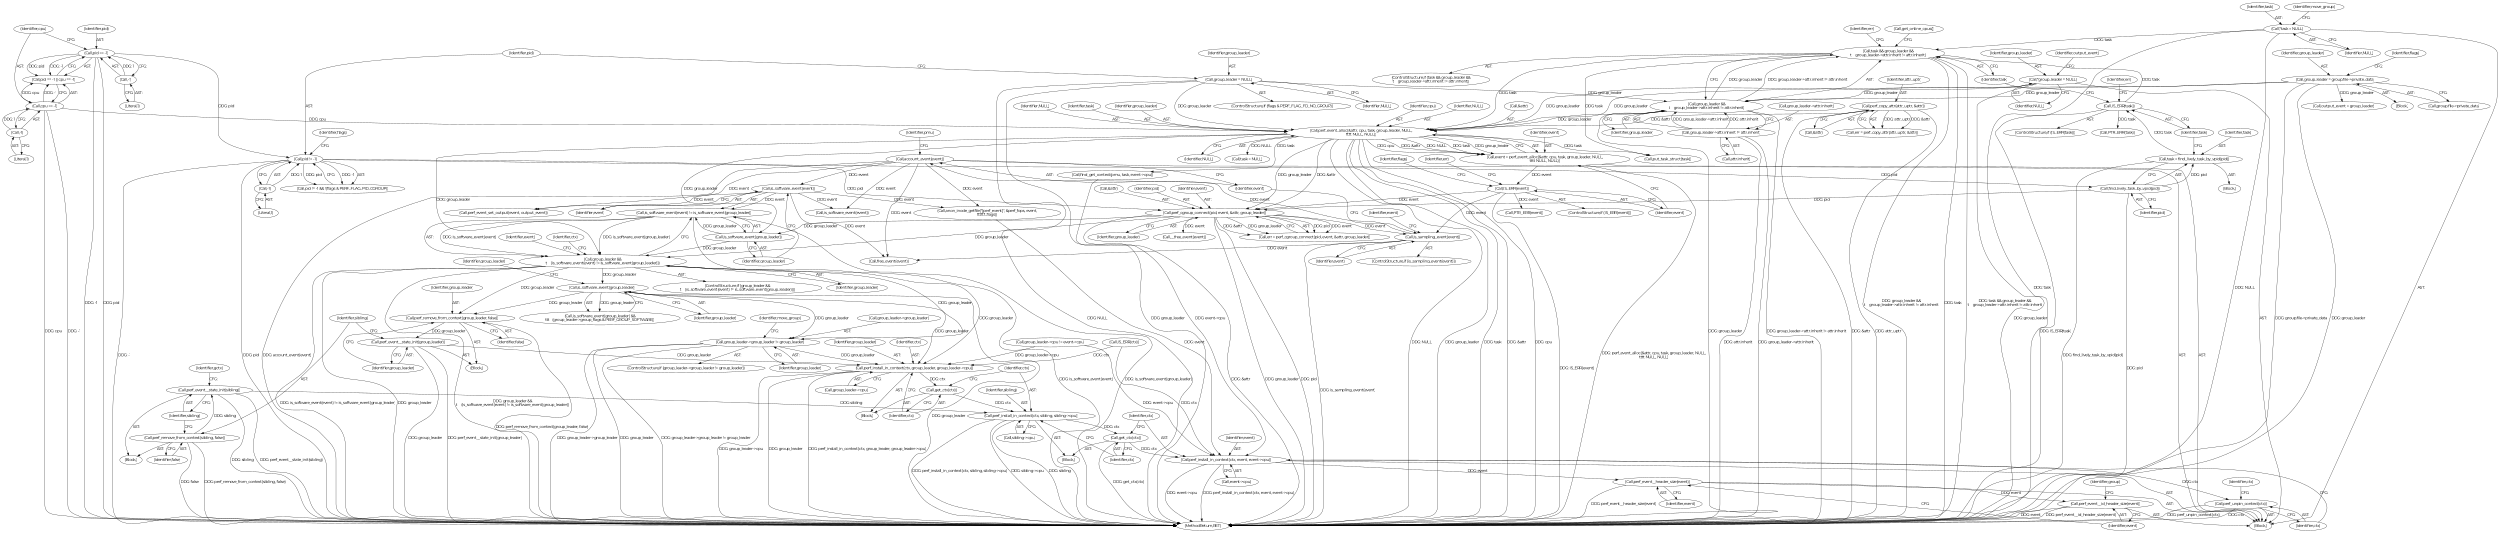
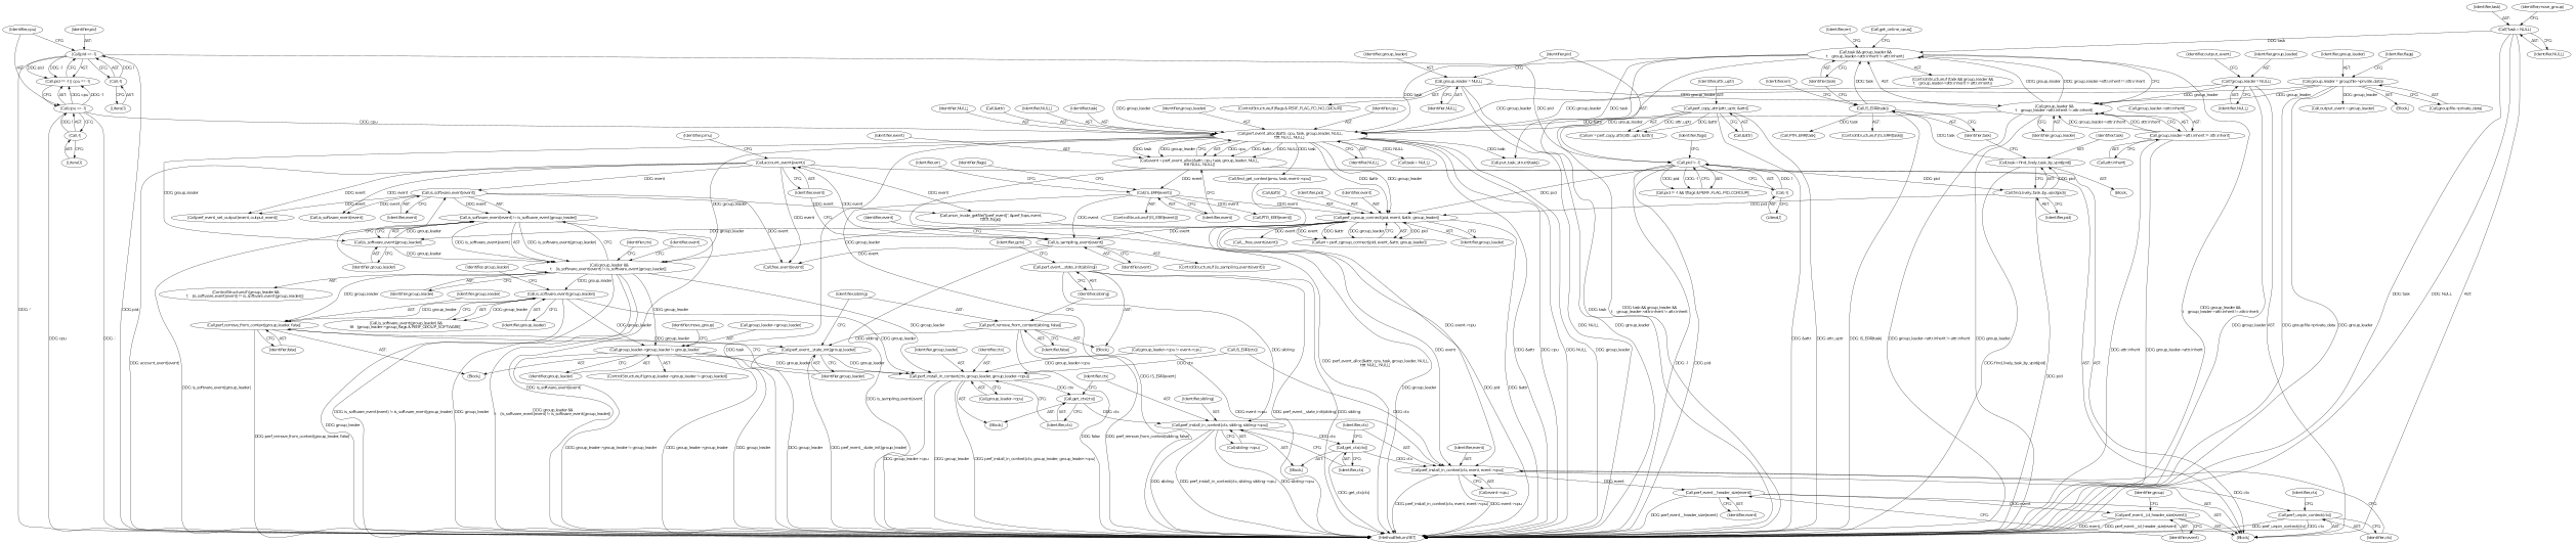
  digraph {
    fontname=Montserrat
    node [fontname=Montserrat]
    edge [fontname=Montserrat]
    n1 [label="(Call,perf_remove_from_context(group_leader, false))"]
    n2 [label="(Call,perf_event__state_init(group_leader))"]
    n3 [label="(Identifier,false)"]
    n4 [label="(Block,)"]
    n5 [label="(MethodReturn,RET)"]
    n6 [label="(Call,perf_install_in_context(ctx, group_leader, group_leader->cpu))"]
    n7 [label="(Identifier,group_leader)"]
    n8 [label="(Call,perf_remove_from_context(sibling, false))"]
    n9 [label="(Call,perf_event__state_init(sibling))"]
    n10 [label="(Identifier,false)"]
    n11 [label="(Block,)"]
    n12 [label="(Call,group_leader->group_leader != group_leader)"]
    n13 [label="(ControlStructure,if (group_leader->group_leader != group_leader))"]
    n14 [label="(Identifier,group_leader)"]
    n15 [label="(Call,get_ctx(ctx))"]
    n16 [label="(Block,)"]
    n17 [label="(Call,group_leader->cpu)"]
    n18 [label="(Call,group_leader &&\n\t    (is_software_event(event) != is_software_event(group_leader)))"]
    n19 [label="(Call,is_software_event(event) != is_software_event(group_leader))"]
    n20 [label="(Call,is_software_event(group_leader))"]
    n21 [label="(Identifier,group_leader)"]
    n22 [label="(ControlStructure,if (group_leader &&\n\t    (is_software_event(event) != is_software_event(group_leader))))"]
    n23 [label="(Call,is_software_event(group_leader))"]
    n24 [label="(Call,is_software_event(group_leader) &&\n\t\t\t   (group_leader->group_flags & PERF_GROUP_SOFTWARE))"]
    n25 [label="(Identifier,group_leader)"]
    n26 [label="(Call,perf_cgroup_connect(pid, event, &attr, group_leader))"]
    n27 [label="(Call,is_sampling_event(event))"]
    n28 [label="(Call,err = perf_cgroup_connect(pid, event, &attr, group_leader))"]
    n29 [label="(Identifier,group_leader)"]
    n30 [label="(Call,__free_event(event))"]
    n31 [label="(Identifier,group_leader)"]
    n32 [label="(Call,free_event(event))"]
    n33 [label="(Call,account_event(event))"]
    n34 [label="(Identifier,event)"]
    n35 [label="(ControlStructure,if (is_sampling_event(event)))"]
    n36 [label="(Call,pid != -1)"]
    n37 [label="(Call,-1)"]
    n38 [label="(Call,find_lively_task_by_vpid(pid))"]
    n39 [label="(Call,pid != -1 && !(flags & PERF_FLAG_PID_CGROUP))"]
    n40 [label="(Literal,1)"]
    n41 [label="(Call,task = find_lively_task_by_vpid(pid))"]
    n42 [label="(Identifier,pid)"]
    n43 [label="(Call,pid == -1)"]
    n44 [label="(Call,-1)"]
    n45 [label="(Call,pid == -1 || cpu == -1)"]
    n46 [label="(Literal,1)"]
    n47 [label="(Call,cpu == -1)"]
    n48 [label="(Call,IS_ERR(task))"]
    n49 [label="(Block,)"]
    n50 [label="(Call,IS_ERR(event))"]
    n51 [label="(Identifier,event)"]
    n52 [label="(Call,PTR_ERR(event))"]
    n53 [label="(ControlStructure,if (IS_ERR(event)))"]
    n54 [label="(Call,event = perf_event_alloc(&attr, cpu, task, group_leader, NULL,\n\t\t\t\t NULL, NULL))"]
    n55 [label="(Call,perf_event_alloc(&attr, cpu, task, group_leader, NULL,\n\t\t\t\t NULL, NULL))"]
    n56 [label="(Block,)"]
    n57 [label="(Call,find_get_context(pmu, task, event->cpu))"]
    n58 [label="(Call,put_task_struct(task))"]
    n59 [label="(Identifier,NULL)"]
    n60 [label="(Call,task = NULL)"]
    n61 [label="(Call,perf_install_in_context(ctx, event, event->cpu))"]
    n62 [label="(Call,perf_copy_attr(attr_uptr, &attr))"]
    n63 [label="(Call,err = perf_copy_attr(attr_uptr, &attr))"]
    n64 [label="(Call,&attr)"]
    n65 [label="(Call,-1)"]
    n66 [label="(Literal,1)"]
    n67 [label="(Call,task && group_leader &&\n\t    group_leader->attr.inherit != attr.inherit)"]
    n68 [label="(Call,group_leader &&\n\t    group_leader->attr.inherit != attr.inherit)"]
    n69 [label="(ControlStructure,if (task && group_leader &&\n\t    group_leader->attr.inherit != attr.inherit))"]
    n70 [label="(Identifier,task)"]
    n71 [label="(Call,group_leader->attr.inherit != attr.inherit)"]
    n72 [label="(Identifier,group_leader)"]
    n73 [label="(Call,*task = NULL)"]
    n74 [label="(Identifier,NULL)"]
    n75 [label="(Identifier,task)"]
    n76 [label="(ControlStructure,if (IS_ERR(task)))"]
    n77 [label="(Call,PTR_ERR(task))"]
    n78 [label="(Call,attr.inherit)"]
    n79 [label="(Call,*group_leader = NULL)"]
    n80 [label="(Identifier,NULL)"]
    n81 [label="(Call,group_leader = group.file->private_data)"]
    n82 [label="(Call,output_event = group_leader)"]
    n83 [label="(Block,)"]
    n84 [label="(Call,group.file->private_data)"]
    n85 [label="(Call,group_leader = NULL)"]
    n86 [label="(ControlStructure,if (flags & PERF_FLAG_FD_NO_GROUP))"]
    n87 [label="(Identifier,NULL)"]
    n88 [label="(Call,is_software_event(event))"]
    n89 [label="(Call,is_software_event(event))"]
    n90 [label="(Identifier,event)"]
    n91 [label="(Call,anon_inode_getfile(\"[perf_event]\", &perf_fops, event,\n\t\t\t\t\tf_flags))"]
    n92 [label="(Call,perf_event_set_output(event, output_event))"]
    n93 [label="(Identifier,event)"]
    n94 [label="(Call,perf_install_in_context(ctx, sibling, sibling->cpu))"]
    n95 [label="(Identifier,ctx)"]
    n96 [label="(Call,get_ctx(ctx))"]
    n97 [label="(Block,)"]
    n98 [label="(Call,sibling->cpu)"]
    n99 [label="(Identifier,ctx)"]
    n100 [label="(Call,perf_unpin_context(ctx))"]
    n101 [label="(Call,perf_event__header_size(event))"]
    n102 [label="(Call,event->cpu)"]
    n103 [label="(Identifier,ctx)"]
    n104 [label="(Call,perf_event__id_header_size(event))"]
    n105 [label="(Identifier,event)"]
    n106 [label="(Identifier,event)"]
    n107 [label="(Identifier,sibling)"]
    n108 [label="(Identifier,group_leader)"]
    n109 [label="(Call,&attr)"]
    n110 [label="(Identifier,event)"]
    n111 [label="(Identifier,ctx)"]
    n112 [label="(Identifier,task)"]
    n113 [label="(Identifier,event)"]
    n114 [label="(Identifier,event)"]
    n115 [label="(Call,&attr)"]
    n116 [label="(Identifier,group_leader)"]
    n117 [label="(Identifier,flags)"]
    n118 [label="(Identifier,pid)"]
    n119 [label="(Identifier,attr_uptr)"]
    n120 [label="(Identifier,group)"]
    n121 [label="(Identifier,group_leader)"]
    n122 [label="(Identifier,flags)"]
    n123 [label="(Identifier,move_group)"]
    n124 [label="(Identifier,event)"]
    n125 [label="(Call,group_leader->group_leader)"]
    n126 [label="(Identifier,ctx)"]
    n127 [label="(Identifier,NULL)"]
    n128 [label="(Identifier,task)"]
    n129 [label="(Identifier,sibling)"]
    n130 [label="(Identifier,group_leader)"]
    n131 [label="(Identifier,flags)"]
    n132 [label="(Identifier,ctx)"]
    n133 [label="(Identifier,output_event)"]
    n134 [label="(Identifier,err)"]
    n135 [label="(Identifier,event)"]
    n136 [label="(Identifier,gctx)"]
    n137 [label="(Identifier,err)"]
    n138 [label="(Identifier,group_leader)"]
    n139 [label="(Identifier,task)"]
    n140 [label="(Call,get_online_cpus())"]
    n141 [label="(Identifier,pmu)"]
    n142 [label="(Identifier,ctx)"]
    n143 [label="(Identifier,cpu)"]
    n144 [label="(Identifier,group_leader)"]
    n145 [label="(Call,IS_ERR(ctx))"]
    n146 [label="(Identifier,cpu)"]
    n147 [label="(Identifier,move_group)"]
    n148 [label="(Identifier,pid)"]
    n149 [label="(Identifier,err)"]
    n150 [label="(Identifier,sibling)"]
    n151 [label="(Call,group_leader->attr.inherit)"]
    n152 [label="(Identifier,NULL)"]
    n153 [label="(Identifier,pid)"]
    n154 [label="(Identifier,group_leader)"]
    n155 [label="(Identifier,ctx)"]
    n156 [label="(Call,group_leader->cpu != event->cpu)"]
    n1 -> n2 [label="DDG: group_leader"]
    n1 -> n3 [label="CFG: "]
    n1 -> n4 [label="AST: "]
    n1 -> n5 [label="DDG: perf_remove_from_context(group_leader, false)"]
    n2 -> n4 [label="AST: "]
    n2 -> n5 [label="DDG: group_leader"]
    n2 -> n5 [label="DDG: perf_event__state_init(group_leader)"]
    n2 -> n6 [label="DDG: group_leader"]
    n2 -> n7 [label="CFG: "]
    n3 -> n1 [label="AST: "]
    n6 -> n5 [label="DDG: perf_install_in_context(ctx, group_leader, group_leader->cpu)"]
    n6 -> n5 [label="DDG: group_leader->cpu"]
    n6 -> n5 [label="DDG: group_leader"]
    n6 -> n15 [label="DDG: ctx"]
    n6 -> n16 [label="AST: "]
    n6 -> n17 [label="CFG: "]
    n7 -> n1 [label="CFG: "]
    n7 -> n2 [label="AST: "]
    n8 -> n5 [label="DDG: false"]
    n8 -> n5 [label="DDG: perf_remove_from_context(sibling, false)"]
-   n8 -> n9 [label="DDG: sibling"]
+   n8 -> n2 [label="DDG: sibling"]
    n8 -> n10 [label="CFG: "]
    n8 -> n11 [label="AST: "]
    n9 -> n5 [label="DDG: perf_event__state_init(sibling)"]
    n9 -> n5 [label="DDG: sibling"]
    n9 -> n11 [label="AST: "]
    n9 -> n94 [label="DDG: sibling"]
    n9 -> n107 [label="CFG: "]
    n10 -> n8 [label="AST: "]
    n12 -> n5 [label="DDG: group_leader"]
    n12 -> n5 [label="DDG: group_leader->group_leader != group_leader"]
    n12 -> n5 [label="DDG: group_leader->group_leader"]
    n12 -> n6 [label="DDG: group_leader"]
    n12 -> n13 [label="AST: "]
    n12 -> n14 [label="CFG: "]
    n14 -> n12 [label="AST: "]
    n15 -> n16 [label="AST: "]
    n15 -> n94 [label="DDG: ctx"]
    n15 -> n95 [label="CFG: "]
    n17 -> n6 [label="AST: "]
    n18 -> n1 [label="DDG: group_leader"]
    n18 -> n5 [label="DDG: group_leader"]
    n18 -> n5 [label="DDG: group_leader &&\n\t    (is_software_event(event) != is_software_event(group_leader))"]
    n18 -> n5 [label="DDG: is_software_event(event) != is_software_event(group_leader)"]
    n18 -> n6 [label="DDG: group_leader"]
    n18 -> n12 [label="DDG: group_leader"]
    n18 -> n19 [label="CFG: "]
    n18 -> n20 [label="DDG: group_leader"]
    n18 -> n21 [label="CFG: "]
    n18 -> n22 [label="AST: "]
    n19 -> n5 [label="DDG: is_software_event(event)"]
    n19 -> n5 [label="DDG: is_software_event(group_leader)"]
    n19 -> n18 [label="AST: "]
    n19 -> n18 [label="DDG: is_software_event(event)"]
    n19 -> n18 [label="DDG: is_software_event(group_leader)"]
    n19 -> n23 [label="CFG: "]
    n20 -> n1 [label="DDG: group_leader"]
    n20 -> n5 [label="DDG: group_leader"]
    n20 -> n6 [label="DDG: group_leader"]
    n20 -> n12 [label="DDG: group_leader"]
    n20 -> n24 [label="AST: "]
    n20 -> n24 [label="DDG: group_leader"]
    n20 -> n25 [label="CFG: "]
    n21 -> n18 [label="AST: "]
    n23 -> n18 [label="DDG: group_leader"]
    n23 -> n19 [label="AST: "]
    n23 -> n19 [label="DDG: group_leader"]
    n23 -> n31 [label="CFG: "]
    n24 -> n20 [label="CFG: "]
    n25 -> n20 [label="AST: "]
    n26 -> n5 [label="DDG: pid"]
    n26 -> n5 [label="DDG: &attr"]
    n26 -> n5 [label="DDG: group_leader"]
    n26 -> n18 [label="DDG: group_leader"]
    n26 -> n23 [label="DDG: group_leader"]
    n26 -> n27 [label="DDG: event"]
    n26 -> n28 [label="AST: "]
    n26 -> n28 [label="DDG: pid"]
    n26 -> n28 [label="DDG: event"]
    n26 -> n28 [label="DDG: &attr"]
    n26 -> n28 [label="DDG: group_leader"]
    n26 -> n29 [label="CFG: "]
    n26 -> n30 [label="DDG: event"]
    n27 -> n5 [label="DDG: is_sampling_event(event)"]
    n27 -> n32 [label="DDG: event"]
    n27 -> n33 [label="DDG: event"]
    n27 -> n34 [label="CFG: "]
    n27 -> n35 [label="AST: "]
    n28 -> n26 [label="CFG: "]
    n29 -> n26 [label="AST: "]
    n31 -> n23 [label="AST: "]
    n31 -> n88 [label="CFG: "]
    n33 -> n5 [label="DDG: account_event(event)"]
    n33 -> n32 [label="DDG: event"]
    n33 -> n56 [label="AST: "]
    n33 -> n88 [label="DDG: event"]
    n33 -> n89 [label="DDG: event"]
    n33 -> n91 [label="DDG: event"]
    n33 -> n92 [label="DDG: event"]
    n33 -> n93 [label="CFG: "]
    n34 -> n27 [label="AST: "]
    n36 -> n5 [label="DDG: pid"]
    n36 -> n5 [label="DDG: -1"]
    n36 -> n26 [label="DDG: pid"]
    n36 -> n37 [label="CFG: "]
    n36 -> n38 [label="DDG: pid"]
    n36 -> n39 [label="AST: "]
    n36 -> n39 [label="DDG: pid"]
    n36 -> n39 [label="DDG: -1"]
    n37 -> n36 [label="AST: "]
    n37 -> n36 [label="DDG: 1"]
    n37 -> n40 [label="CFG: "]
    n38 -> n5 [label="DDG: pid"]
    n38 -> n26 [label="DDG: pid"]
    n38 -> n41 [label="AST: "]
    n38 -> n41 [label="DDG: pid"]
    n38 -> n42 [label="CFG: "]
    n39 -> n36 [label="CFG: "]
    n40 -> n37 [label="AST: "]
    n41 -> n5 [label="DDG: find_lively_task_by_vpid(pid)"]
    n41 -> n38 [label="CFG: "]
    n41 -> n48 [label="DDG: task"]
    n41 -> n49 [label="AST: "]
    n42 -> n38 [label="AST: "]
    n43 -> n5 [label="DDG: -1"]
    n43 -> n5 [label="DDG: pid"]
    n43 -> n36 [label="DDG: pid"]
    n43 -> n44 [label="CFG: "]
    n43 -> n45 [label="AST: "]
    n43 -> n45 [label="DDG: pid"]
    n43 -> n45 [label="DDG: -1"]
    n44 -> n43 [label="AST: "]
    n44 -> n43 [label="DDG: 1"]
    n44 -> n46 [label="CFG: "]
    n45 -> n43 [label="CFG: "]
    n45 -> n47 [label="CFG: "]
    n46 -> n44 [label="AST: "]
    n47 -> n5 [label="DDG: -1"]
    n47 -> n5 [label="DDG: cpu"]
    n47 -> n45 [label="AST: "]
    n47 -> n45 [label="DDG: cpu"]
    n47 -> n45 [label="DDG: -1"]
    n47 -> n55 [label="DDG: cpu"]
    n47 -> n65 [label="CFG: "]
    n48 -> n5 [label="DDG: IS_ERR(task)"]
    n48 -> n67 [label="DDG: task"]
    n48 -> n75 [label="CFG: "]
    n48 -> n76 [label="AST: "]
    n48 -> n77 [label="DDG: task"]
    n50 -> n5 [label="DDG: IS_ERR(event)"]
    n50 -> n26 [label="DDG: event"]
    n50 -> n27 [label="DDG: event"]
    n50 -> n51 [label="CFG: "]
    n50 -> n52 [label="DDG: event"]
    n50 -> n53 [label="AST: "]
    n51 -> n50 [label="AST: "]
    n51 -> n54 [label="CFG: "]
    n54 -> n5 [label="DDG: perf_event_alloc(&attr, cpu, task, group_leader, NULL,\n\t\t\t\t NULL, NULL)"]
    n54 -> n50 [label="DDG: event"]
    n54 -> n55 [label="CFG: "]
    n54 -> n56 [label="AST: "]
    n55 -> n5 [label="DDG: task"]
    n55 -> n5 [label="DDG: &attr"]
    n55 -> n5 [label="DDG: cpu"]
    n55 -> n5 [label="DDG: NULL"]
    n55 -> n5 [label="DDG: group_leader"]
    n55 -> n18 [label="DDG: group_leader"]
    n55 -> n23 [label="DDG: group_leader"]
    n55 -> n26 [label="DDG: &attr"]
    n55 -> n26 [label="DDG: group_leader"]
    n55 -> n54 [label="AST: "]
    n55 -> n54 [label="DDG: cpu"]
    n55 -> n54 [label="DDG: &attr"]
    n55 -> n54 [label="DDG: NULL"]
    n55 -> n54 [label="DDG: task"]
    n55 -> n54 [label="DDG: group_leader"]
    n55 -> n57 [label="DDG: task"]
    n55 -> n58 [label="DDG: task"]
    n55 -> n59 [label="CFG: "]
    n55 -> n60 [label="DDG: NULL"]
    n57 -> n61 [label="DDG: event->cpu"]
    n59 -> n55 [label="AST: "]
    n61 -> n5 [label="DDG: event->cpu"]
    n61 -> n5 [label="DDG: perf_install_in_context(ctx, event, event->cpu)"]
    n61 -> n56 [label="AST: "]
    n61 -> n100 [label="DDG: ctx"]
    n61 -> n101 [label="DDG: event"]
    n61 -> n102 [label="CFG: "]
    n62 -> n5 [label="DDG: attr_uptr"]
    n62 -> n5 [label="DDG: &attr"]
    n62 -> n55 [label="DDG: &attr"]
    n62 -> n63 [label="AST: "]
    n62 -> n63 [label="DDG: attr_uptr"]
    n62 -> n63 [label="DDG: &attr"]
    n62 -> n64 [label="CFG: "]
-   n63 -> n62 [label="CFG: "]
    n64 -> n62 [label="AST: "]
    n65 -> n47 [label="AST: "]
    n65 -> n47 [label="DDG: 1"]
    n65 -> n66 [label="CFG: "]
    n66 -> n65 [label="AST: "]
    n67 -> n5 [label="DDG: group_leader &&\n\t    group_leader->attr.inherit != attr.inherit"]
    n67 -> n5 [label="DDG: task"]
    n67 -> n5 [label="DDG: task && group_leader &&\n\t    group_leader->attr.inherit != attr.inherit"]
    n67 -> n55 [label="DDG: task"]
    n67 -> n58 [label="DDG: task"]
    n67 -> n68 [label="CFG: "]
    n67 -> n69 [label="AST: "]
    n67 -> n70 [label="CFG: "]
    n68 -> n5 [label="DDG: group_leader->attr.inherit != attr.inherit"]
    n68 -> n5 [label="DDG: group_leader"]
    n68 -> n55 [label="DDG: group_leader"]
    n68 -> n67 [label="AST: "]
    n68 -> n67 [label="DDG: group_leader"]
    n68 -> n67 [label="DDG: group_leader->attr.inherit != attr.inherit"]
    n68 -> n71 [label="CFG: "]
    n68 -> n72 [label="CFG: "]
    n70 -> n48 [label="CFG: "]
    n70 -> n67 [label="AST: "]
    n71 -> n5 [label="DDG: attr.inherit"]
    n71 -> n5 [label="DDG: group_leader->attr.inherit"]
    n71 -> n68 [label="AST: "]
    n71 -> n68 [label="DDG: group_leader->attr.inherit"]
    n71 -> n68 [label="DDG: attr.inherit"]
    n71 -> n78 [label="CFG: "]
    n72 -> n68 [label="AST: "]
    n73 -> n5 [label="DDG: task"]
    n73 -> n5 [label="DDG: NULL"]
    n73 -> n56 [label="AST: "]
    n73 -> n67 [label="DDG: task"]
    n73 -> n74 [label="CFG: "]
    n74 -> n73 [label="AST: "]
    n75 -> n41 [label="CFG: "]
    n75 -> n48 [label="AST: "]
    n78 -> n71 [label="AST: "]
    n79 -> n5 [label="DDG: group_leader"]
    n79 -> n55 [label="DDG: group_leader"]
    n79 -> n56 [label="AST: "]
    n79 -> n68 [label="DDG: group_leader"]
    n79 -> n80 [label="CFG: "]
    n80 -> n79 [label="AST: "]
    n81 -> n5 [label="DDG: group.file->private_data"]
    n81 -> n5 [label="DDG: group_leader"]
    n81 -> n55 [label="DDG: group_leader"]
    n81 -> n68 [label="DDG: group_leader"]
    n81 -> n82 [label="DDG: group_leader"]
    n81 -> n83 [label="AST: "]
    n81 -> n84 [label="CFG: "]
    n84 -> n81 [label="AST: "]
    n85 -> n5 [label="DDG: NULL"]
    n85 -> n5 [label="DDG: group_leader"]
    n85 -> n55 [label="DDG: group_leader"]
    n85 -> n68 [label="DDG: group_leader"]
    n85 -> n86 [label="AST: "]
    n85 -> n87 [label="CFG: "]
    n87 -> n85 [label="AST: "]
    n88 -> n19 [label="AST: "]
    n88 -> n19 [label="DDG: event"]
    n88 -> n32 [label="DDG: event"]
    n88 -> n89 [label="DDG: event"]
    n88 -> n90 [label="CFG: "]
    n88 -> n91 [label="DDG: event"]
    n88 -> n92 [label="DDG: event"]
    n90 -> n88 [label="AST: "]
    n91 -> n61 [label="DDG: event"]
    n93 -> n27 [label="CFG: "]
    n93 -> n33 [label="AST: "]
    n94 -> n5 [label="DDG: sibling"]
    n94 -> n5 [label="DDG: perf_install_in_context(ctx, sibling, sibling->cpu)"]
    n94 -> n5 [label="DDG: sibling->cpu"]
    n94 -> n96 [label="DDG: ctx"]
    n94 -> n97 [label="AST: "]
    n94 -> n98 [label="CFG: "]
    n95 -> n6 [label="CFG: "]
    n95 -> n15 [label="AST: "]
    n96 -> n5 [label="DDG: get_ctx(ctx)"]
    n96 -> n61 [label="DDG: ctx"]
    n96 -> n97 [label="AST: "]
    n96 -> n99 [label="CFG: "]
    n98 -> n94 [label="AST: "]
    n99 -> n94 [label="CFG: "]
    n99 -> n96 [label="AST: "]
    n100 -> n5 [label="DDG: perf_unpin_context(ctx)"]
    n100 -> n5 [label="DDG: ctx"]
    n100 -> n56 [label="AST: "]
    n100 -> n103 [label="CFG: "]
    n101 -> n5 [label="DDG: perf_event__header_size(event)"]
    n101 -> n56 [label="AST: "]
    n101 -> n104 [label="DDG: event"]
    n101 -> n105 [label="CFG: "]
    n102 -> n61 [label="AST: "]
    n103 -> n61 [label="CFG: "]
    n103 -> n100 [label="AST: "]
    n104 -> n5 [label="DDG: event"]
    n104 -> n5 [label="DDG: perf_event__id_header_size(event)"]
    n104 -> n56 [label="AST: "]
    n104 -> n106 [label="CFG: "]
    n105 -> n101 [label="AST: "]
    n106 -> n101 [label="CFG: "]
    n106 -> n104 [label="AST: "]
    n107 -> n8 [label="CFG: "]
    n107 -> n9 [label="AST: "]
    n108 -> n6 [label="AST: "]
    n109 -> n55 [label="AST: "]
    n110 -> n54 [label="AST: "]
    n111 -> n6 [label="AST: "]
    n112 -> n73 [label="AST: "]
    n113 -> n26 [label="AST: "]
    n114 -> n27 [label="CFG: "]
    n115 -> n26 [label="AST: "]
    n116 -> n1 [label="AST: "]
    n117 -> n36 [label="CFG: "]
    n118 -> n26 [label="AST: "]
    n119 -> n62 [label="AST: "]
    n120 -> n104 [label="CFG: "]
    n121 -> n85 [label="AST: "]
    n122 -> n81 [label="CFG: "]
    n123 -> n73 [label="CFG: "]
    n124 -> n61 [label="AST: "]
    n125 -> n12 [label="AST: "]
    n126 -> n61 [label="AST: "]
    n126 -> n96 [label="CFG: "]
    n127 -> n55 [label="AST: "]
    n128 -> n55 [label="AST: "]
    n129 -> n2 [label="CFG: "]
    n129 -> n8 [label="AST: "]
    n130 -> n20 [label="CFG: "]
    n131 -> n50 [label="CFG: "]
    n132 -> n18 [label="CFG: "]
    n133 -> n79 [label="CFG: "]
    n134 -> n67 [label="CFG: "]
    n135 -> n18 [label="CFG: "]
    n136 -> n9 [label="CFG: "]
    n137 -> n50 [label="CFG: "]
    n138 -> n55 [label="AST: "]
    n139 -> n41 [label="AST: "]
    n140 -> n67 [label="CFG: "]
    n141 -> n33 [label="CFG: "]
    n142 -> n100 [label="CFG: "]
    n143 -> n55 [label="AST: "]
    n144 -> n81 [label="AST: "]
    n145 -> n6 [label="DDG: ctx"]
    n145 -> n61 [label="DDG: ctx"]
    n146 -> n43 [label="CFG: "]
    n146 -> n47 [label="AST: "]
    n147 -> n12 [label="CFG: "]
    n148 -> n43 [label="AST: "]
    n149 -> n48 [label="CFG: "]
    n150 -> n94 [label="AST: "]
    n151 -> n71 [label="AST: "]
    n152 -> n55 [label="AST: "]
    n153 -> n36 [label="AST: "]
    n153 -> n85 [label="CFG: "]
    n154 -> n79 [label="AST: "]
    n155 -> n15 [label="CFG: "]
    n155 -> n94 [label="AST: "]
    n156 -> n6 [label="DDG: group_leader->cpu"]
    n156 -> n61 [label="DDG: event->cpu"]
  }
